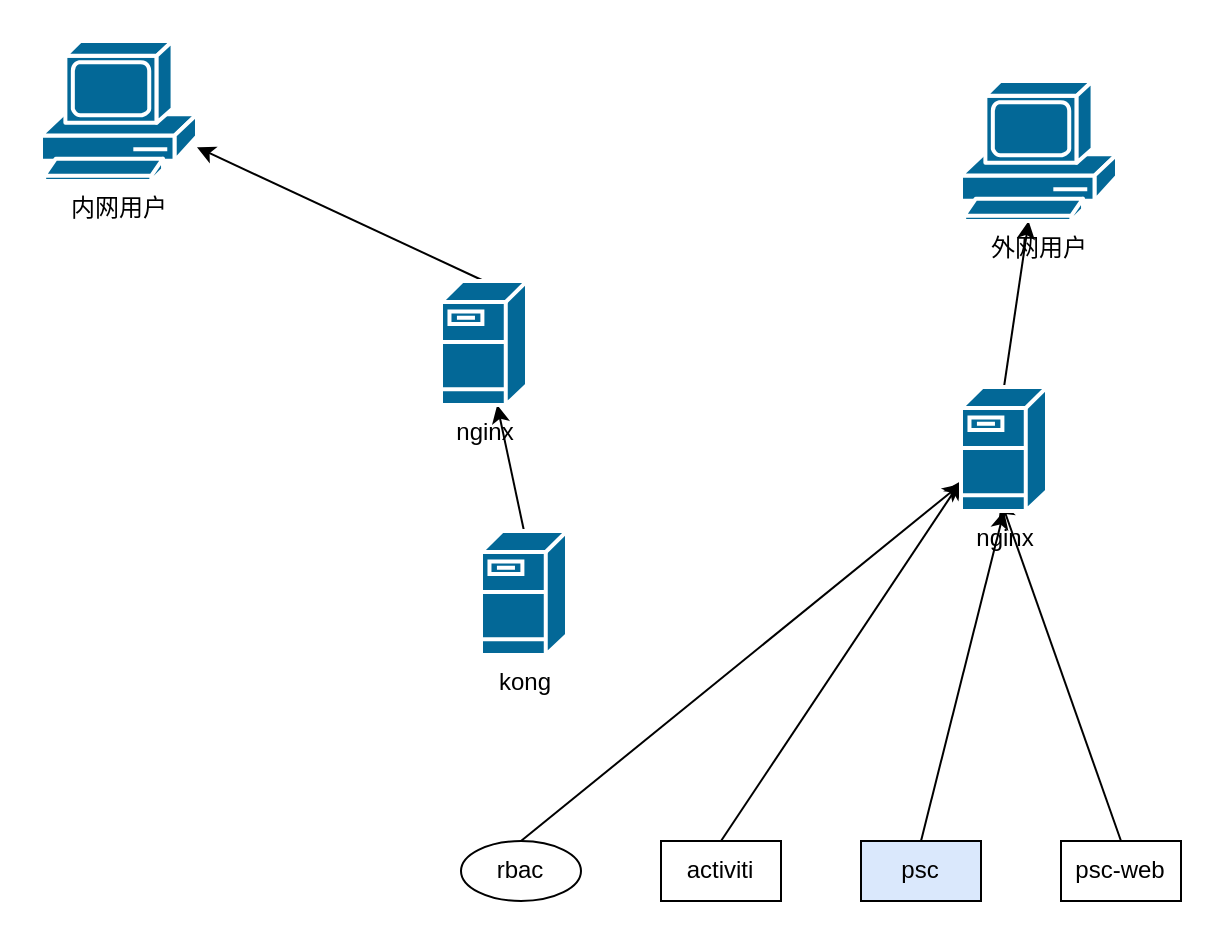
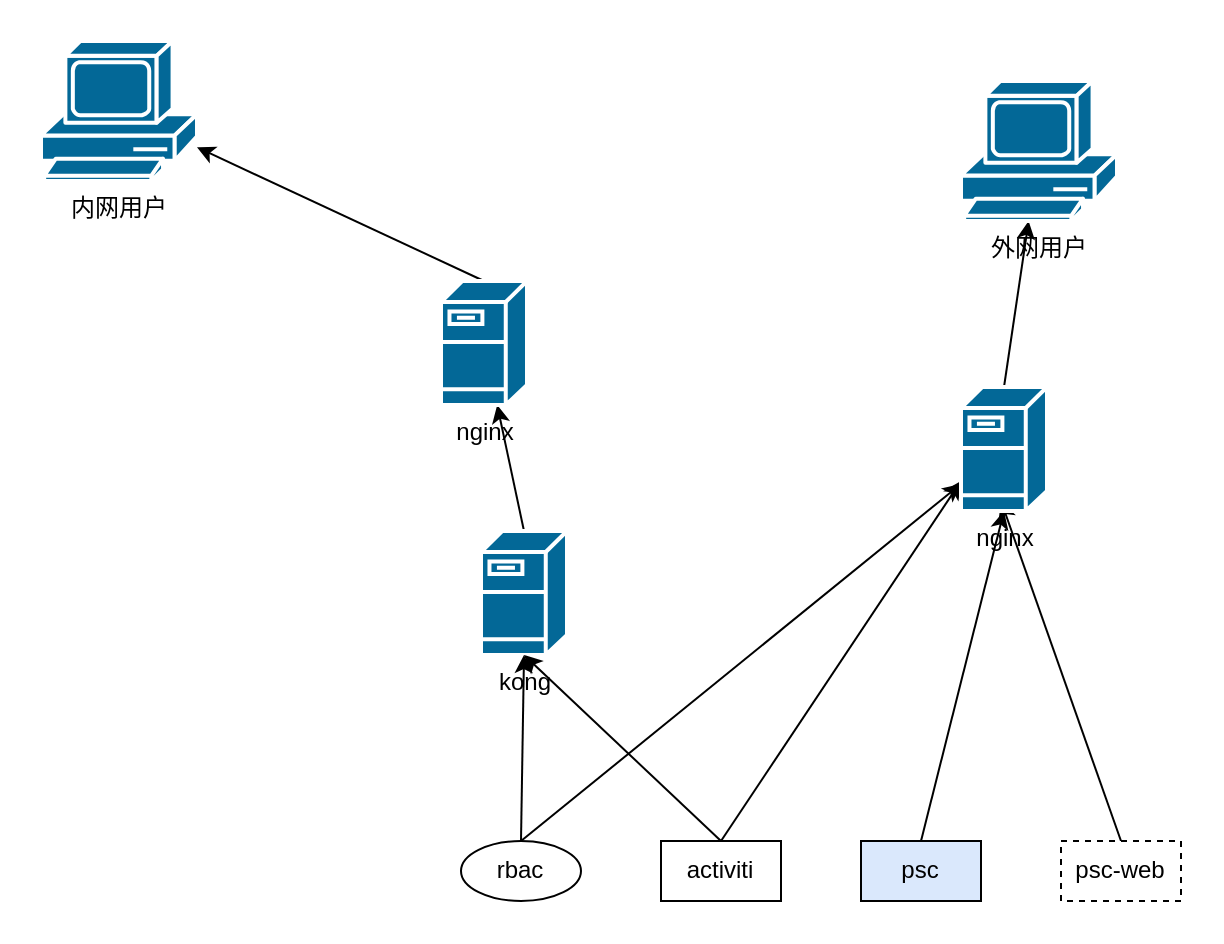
  <mxCell id="0" />
  <mxCell id="1" parent="0" />
  <mxCell id="2" style="edgeStyle=none;rounded=0;orthogonalLoop=1;jettySize=auto;html=1;exitX=0.5;exitY=0;exitDx=0;exitDy=0;exitPerimeter=0;" edge="1" parent="1" source="3" target="15"><mxGeometry relative="1" as="geometry" /></mxCell>
  <mxCell id="3" value="kong" style="shape=mxgraph.cisco.servers.fileserver;sketch=0;html=1;pointerEvents=1;dashed=0;fillColor=#036897;strokeColor=#ffffff;strokeWidth=2;verticalLabelPosition=bottom;verticalAlign=top;align=center;outlineConnect=0;" vertex="1" parent="1"><mxGeometry x="240" y="265" width="43" height="62" as="geometry" /></mxCell>
+ <mxCell id="4" style="rounded=0;orthogonalLoop=1;jettySize=auto;html=1;exitX=0.5;exitY=0;exitDx=0;exitDy=0;entryX=0.5;entryY=1;entryDx=0;entryDy=0;entryPerimeter=0;" edge="1" parent="1" source="6" target="3"><mxGeometry relative="1" as="geometry" /></mxCell>
  <mxCell id="5" value="" style="edgeStyle=none;rounded=0;orthogonalLoop=1;jettySize=auto;html=1;exitX=0.5;exitY=0;exitDx=0;exitDy=0;" edge="1" parent="1" source="6" target="18"><mxGeometry relative="1" as="geometry" /></mxCell>
  <mxCell id="6" value="rbac" style="ellipse;whiteSpace=wrap;html=1;" vertex="1" parent="1"><mxGeometry x="230" y="420" width="60" height="30" as="geometry" /></mxCell>
+ <mxCell id="7" style="edgeStyle=none;rounded=0;orthogonalLoop=1;jettySize=auto;html=1;exitX=0.5;exitY=0;exitDx=0;exitDy=0;entryX=0.5;entryY=1;entryDx=0;entryDy=0;entryPerimeter=0;" edge="1" parent="1" source="9" target="3"><mxGeometry relative="1" as="geometry" /></mxCell>
  <mxCell id="8" style="edgeStyle=none;rounded=0;orthogonalLoop=1;jettySize=auto;html=1;exitX=0.5;exitY=0;exitDx=0;exitDy=0;" edge="1" parent="1" source="9"><mxGeometry relative="1" as="geometry"><mxPoint x="480" y="240" as="targetPoint" /></mxGeometry></mxCell>
  <mxCell id="9" value="activiti" style="rounded=0;whiteSpace=wrap;html=1;" vertex="1" parent="1"><mxGeometry x="330" y="420" width="60" height="30" as="geometry" /></mxCell>
  <mxCell id="10" style="edgeStyle=none;rounded=0;orthogonalLoop=1;jettySize=auto;html=1;exitX=0.5;exitY=0;exitDx=0;exitDy=0;entryX=0.5;entryY=1;entryDx=0;entryDy=0;entryPerimeter=0;" edge="1" parent="1" source="11" target="18"><mxGeometry relative="1" as="geometry" /></mxCell>
  <mxCell id="11" value="psc" style="rounded=0;whiteSpace=wrap;html=1;fillColor=#dae8fc;" vertex="1" parent="1"><mxGeometry x="430" y="420" width="60" height="30" as="geometry" /></mxCell>
  <mxCell id="12" style="edgeStyle=none;rounded=0;orthogonalLoop=1;jettySize=auto;html=1;exitX=0.5;exitY=0;exitDx=0;exitDy=0;" edge="1" parent="1" source="13"><mxGeometry relative="1" as="geometry"><mxPoint x="500" y="250" as="targetPoint" /></mxGeometry></mxCell>
- <mxCell id="13" value="psc-web" style="rounded=0;whiteSpace=wrap;html=1;" vertex="1" parent="1"><mxGeometry x="530" y="420" width="60" height="30" as="geometry" /></mxCell>
+ <mxCell id="13" value="psc-web" style="rounded=0;whiteSpace=wrap;html=1;dashed=1;" vertex="1" parent="1"><mxGeometry x="530" y="420" width="60" height="30" as="geometry" /></mxCell>
  <mxCell id="14" style="edgeStyle=none;rounded=0;orthogonalLoop=1;jettySize=auto;html=1;exitX=0.5;exitY=0;exitDx=0;exitDy=0;exitPerimeter=0;" edge="1" parent="1" source="15" target="16"><mxGeometry relative="1" as="geometry" /></mxCell>
  <mxCell id="15" value="nginx" style="shape=mxgraph.cisco.servers.fileserver;sketch=0;html=1;pointerEvents=1;dashed=0;fillColor=#036897;strokeColor=#ffffff;strokeWidth=2;verticalLabelPosition=bottom;verticalAlign=top;align=center;outlineConnect=0;" vertex="1" parent="1"><mxGeometry x="220" y="140" width="43" height="62" as="geometry" /></mxCell>
  <mxCell id="16" value="内网用户" style="shape=mxgraph.cisco.computers_and_peripherals.pc;sketch=0;html=1;pointerEvents=1;dashed=0;fillColor=#036897;strokeColor=#ffffff;strokeWidth=2;verticalLabelPosition=bottom;verticalAlign=top;align=center;outlineConnect=0;" vertex="1" parent="1"><mxGeometry x="20" y="20" width="78" height="70" as="geometry" /></mxCell>
  <mxCell id="17" style="edgeStyle=none;rounded=0;orthogonalLoop=1;jettySize=auto;html=1;exitX=0.5;exitY=0;exitDx=0;exitDy=0;exitPerimeter=0;" edge="1" parent="1" source="18" target="19"><mxGeometry relative="1" as="geometry" /></mxCell>
  <mxCell id="18" value="nginx" style="shape=mxgraph.cisco.servers.fileserver;sketch=0;html=1;pointerEvents=1;dashed=0;fillColor=#036897;strokeColor=#ffffff;strokeWidth=2;verticalLabelPosition=bottom;verticalAlign=top;align=center;outlineConnect=0;" vertex="1" parent="1"><mxGeometry x="480" y="193" width="43" height="62" as="geometry" /></mxCell>
  <mxCell id="19" value="外网用户" style="shape=mxgraph.cisco.computers_and_peripherals.pc;sketch=0;html=1;pointerEvents=1;dashed=0;fillColor=#036897;strokeColor=#ffffff;strokeWidth=2;verticalLabelPosition=bottom;verticalAlign=top;align=center;outlineConnect=0;" vertex="1" parent="1"><mxGeometry x="480" y="40" width="78" height="70" as="geometry" /></mxCell>
